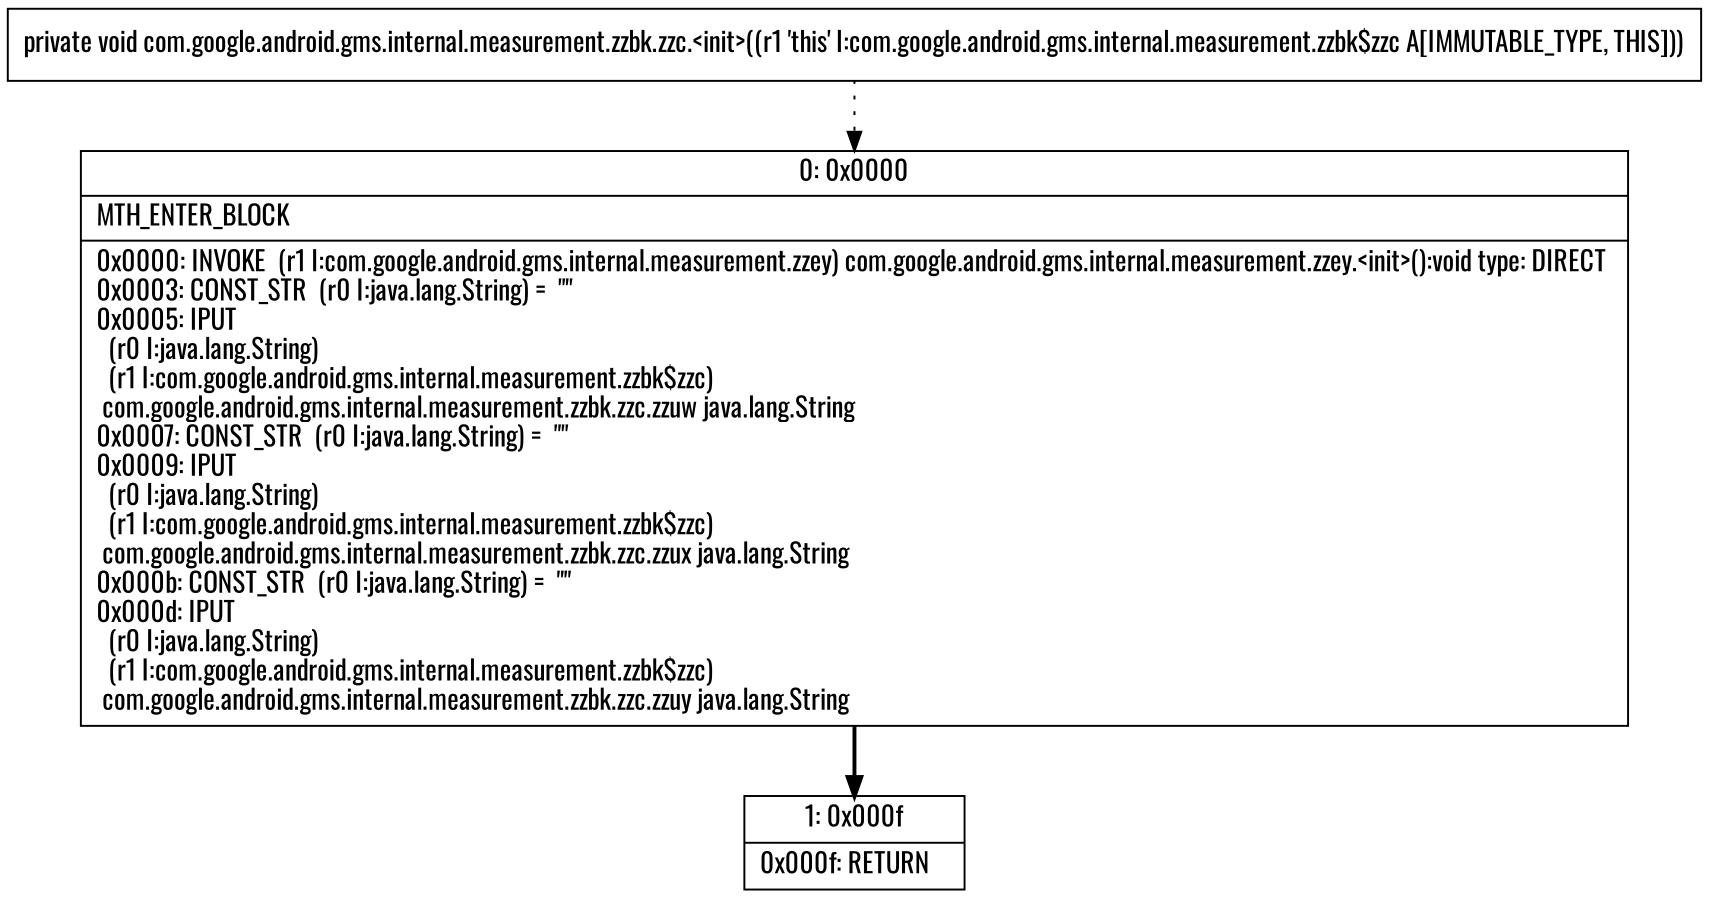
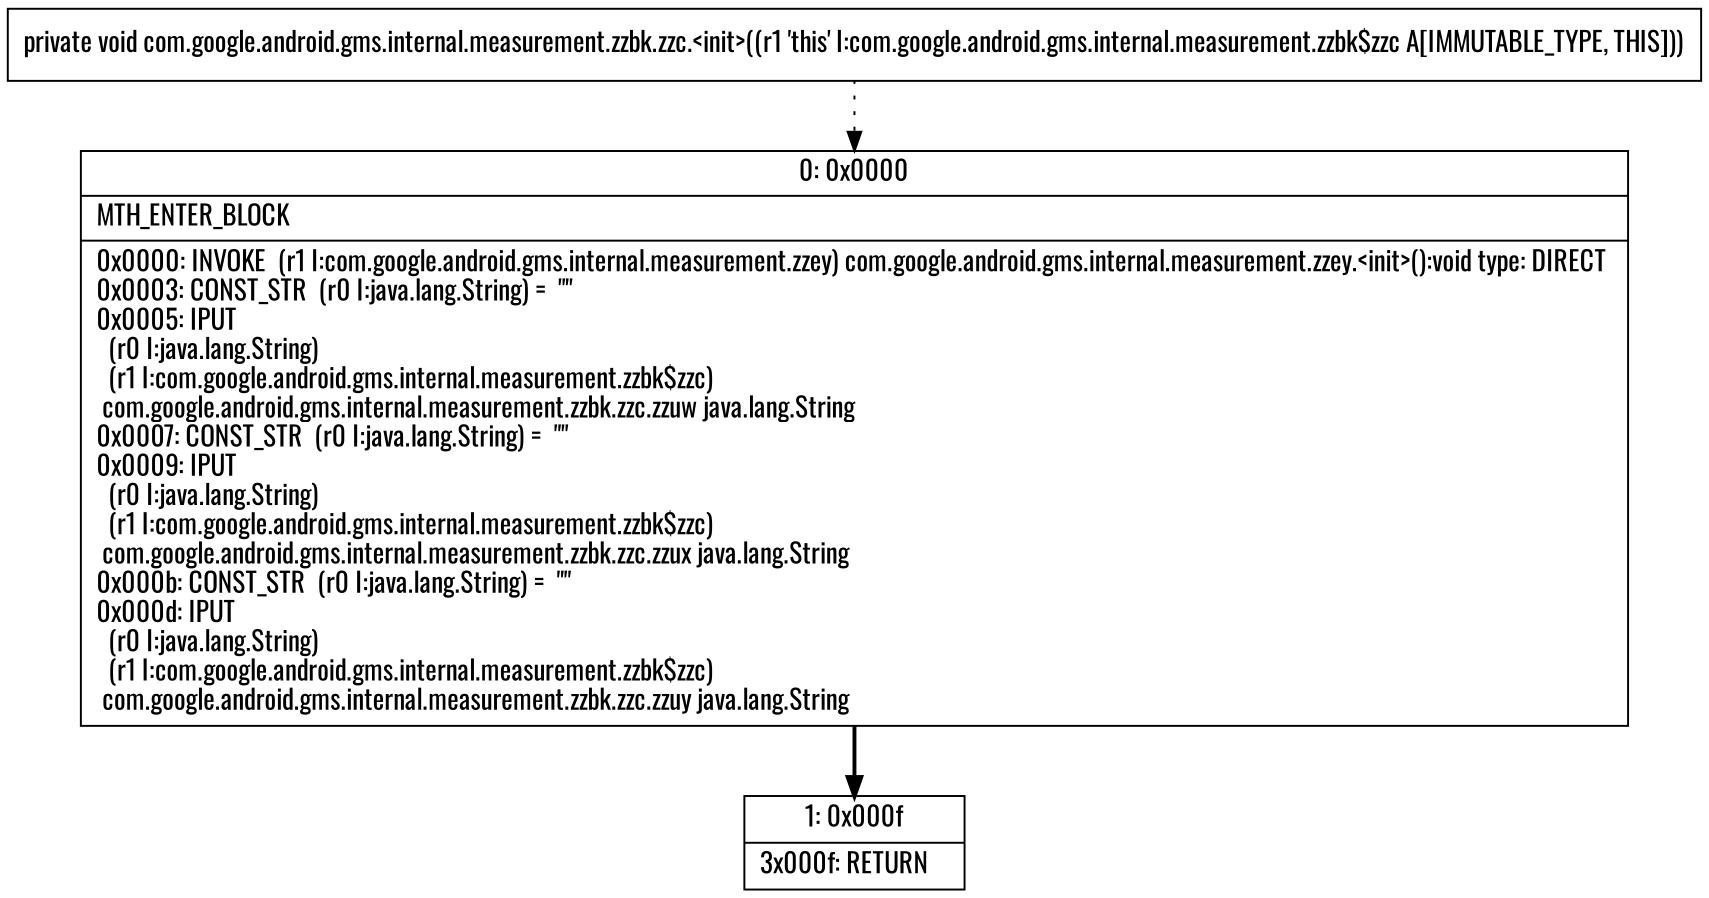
  digraph {
    fontname=Oswald
    node [shape=record fontname=Oswald]
    edge [fontname=Oswald]
    n1 [label="{0\:\ 0x0000|MTH_ENTER_BLOCK\l|0x0000: INVOKE  (r1 I:com.google.android.gms.internal.measurement.zzey) com.google.android.gms.internal.measurement.zzey.\<init\>():void type: DIRECT \l0x0003: CONST_STR  (r0 I:java.lang.String) =  \"\" \l0x0005: IPUT  \l  (r0 I:java.lang.String)\l  (r1 I:com.google.android.gms.internal.measurement.zzbk$zzc)\l com.google.android.gms.internal.measurement.zzbk.zzc.zzuw java.lang.String \l0x0007: CONST_STR  (r0 I:java.lang.String) =  \"\" \l0x0009: IPUT  \l  (r0 I:java.lang.String)\l  (r1 I:com.google.android.gms.internal.measurement.zzbk$zzc)\l com.google.android.gms.internal.measurement.zzbk.zzc.zzux java.lang.String \l0x000b: CONST_STR  (r0 I:java.lang.String) =  \"\" \l0x000d: IPUT  \l  (r0 I:java.lang.String)\l  (r1 I:com.google.android.gms.internal.measurement.zzbk$zzc)\l com.google.android.gms.internal.measurement.zzbk.zzc.zzuy java.lang.String \l}"]
-   n2 [label="{1\:\ 0x000f|0x000f: RETURN   \l}"]
+   n2 [label="{1\:\ 0x000f|3x000f: RETURN   \l}"]
    n3 [label="{private void com.google.android.gms.internal.measurement.zzbk.zzc.\<init\>((r1 'this' I:com.google.android.gms.internal.measurement.zzbk$zzc A[IMMUTABLE_TYPE, THIS])) }"]
    n1 -> n2 [style=bold]
    n3 -> n1 [style=dotted]
  }
